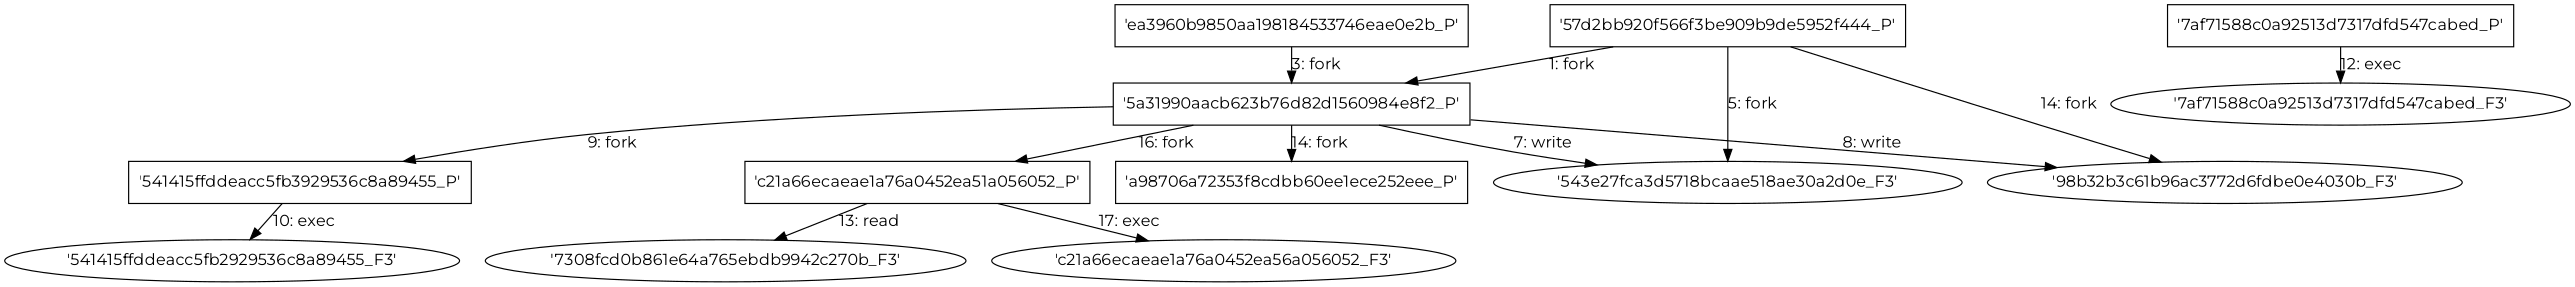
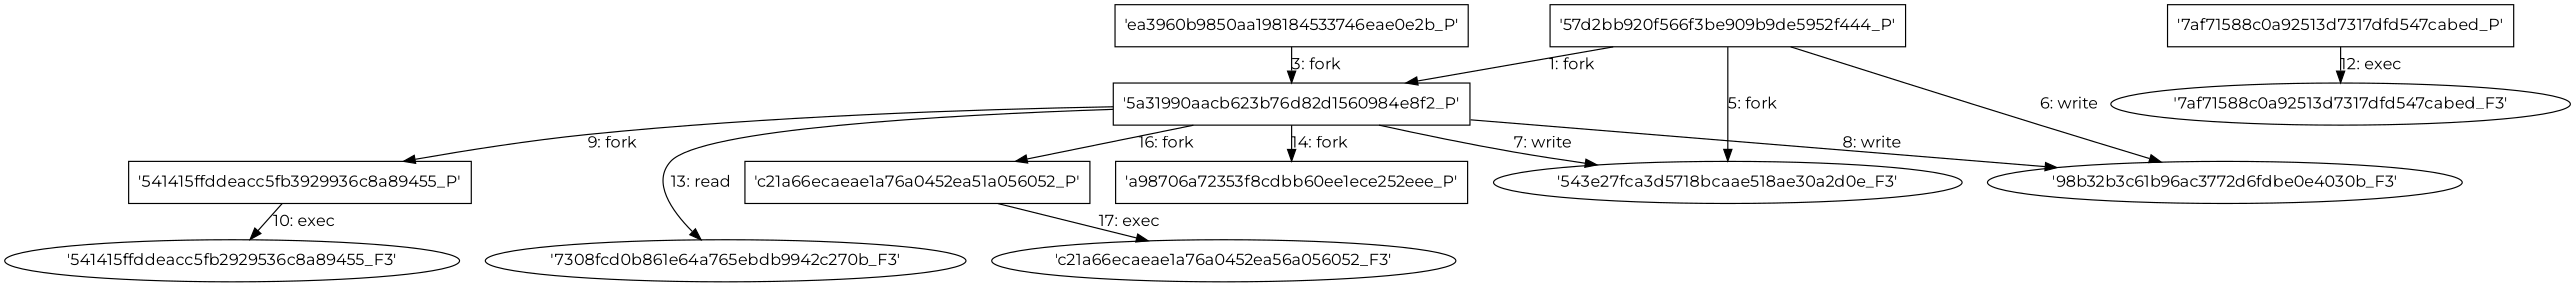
  digraph {
    engine=neato
    fixedsize=false
    fontname=Montserrat
    fontsize=10
    nodesep=0.3
    rankdir=TB
    ranksep=0
    splines=true
    node [fontname=Montserrat node_type=Process shape=box]
    edge [fontname=Montserrat]
    "'57d2bb920f566f3be909b9de5952f444_P'"
    "'5a31990aacb623b76d82d1560984e8f2_P'"
    "'543e27fca3d5718bcaae518ae30a2d0e_F3'" [node_type=file shape=ellipse]
    "'98b32b3c61b96ac3772d6fdbe0e4030b_F3'" [node_type=file shape=ellipse]
-   "'541415ffddeacc5fb3929536c8a89455_P'"
+   "'541415ffddeacc5fb3929536c8a89455_P'" [label="'541415ffddeacc5fb3929936c8a89455_P'"]
    "'7308fcd0b861e64a765ebdb9942c270b_F3'" [node_type=file shape=ellipse]
    "'a98706a72353f8cdbb60ee1ece252eee_P'"
    "'c21a66ecaeae1a76a0452ea51a056052_P'"
    n9 [label="'541415ffddeacc5fb2929536c8a89455_F3'" node_type=File shape=ellipse]
    "'7af71588c0a92513d7317dfd547cabed_P'"
    "'7af71588c0a92513d7317dfd547cabed_F3'" [node_type=File shape=ellipse]
    n12 [label="'c21a66ecaeae1a76a0452ea56a056052_F3'" node_type=File shape=ellipse]
    "'ea3960b9850aa198184533746eae0e2b_P'"
    "'57d2bb920f566f3be909b9de5952f444_P'" -> "'5a31990aacb623b76d82d1560984e8f2_P'" [label="1: fork"]
    "'57d2bb920f566f3be909b9de5952f444_P'" -> "'543e27fca3d5718bcaae518ae30a2d0e_F3'" [label="5: fork"]
-   "'57d2bb920f566f3be909b9de5952f444_P'" -> "'98b32b3c61b96ac3772d6fdbe0e4030b_F3'" [label="14: fork"]
+   "'57d2bb920f566f3be909b9de5952f444_P'" -> "'98b32b3c61b96ac3772d6fdbe0e4030b_F3'" [label="6: write"]
    "'5a31990aacb623b76d82d1560984e8f2_P'" -> "'543e27fca3d5718bcaae518ae30a2d0e_F3'" [label="7: write"]
    "'5a31990aacb623b76d82d1560984e8f2_P'" -> "'98b32b3c61b96ac3772d6fdbe0e4030b_F3'" [label="8: write"]
    "'5a31990aacb623b76d82d1560984e8f2_P'" -> "'541415ffddeacc5fb3929536c8a89455_P'" [label="9: fork"]
-   "'c21a66ecaeae1a76a0452ea51a056052_P'" -> "'7308fcd0b861e64a765ebdb9942c270b_F3'" [label="13: read"]
+   "'5a31990aacb623b76d82d1560984e8f2_P'" -> "'7308fcd0b861e64a765ebdb9942c270b_F3'" [label="13: read"]
    "'5a31990aacb623b76d82d1560984e8f2_P'" -> "'a98706a72353f8cdbb60ee1ece252eee_P'" [label="14: fork"]
    "'5a31990aacb623b76d82d1560984e8f2_P'" -> "'c21a66ecaeae1a76a0452ea51a056052_P'" [label="16: fork"]
    "'541415ffddeacc5fb3929536c8a89455_P'" -> n9 [label="10: exec"]
    "'c21a66ecaeae1a76a0452ea51a056052_P'" -> n12 [label="17: exec"]
    "'7af71588c0a92513d7317dfd547cabed_P'" -> "'7af71588c0a92513d7317dfd547cabed_F3'" [label="12: exec"]
    "'ea3960b9850aa198184533746eae0e2b_P'" -> "'5a31990aacb623b76d82d1560984e8f2_P'" [label="3: fork"]
  }
